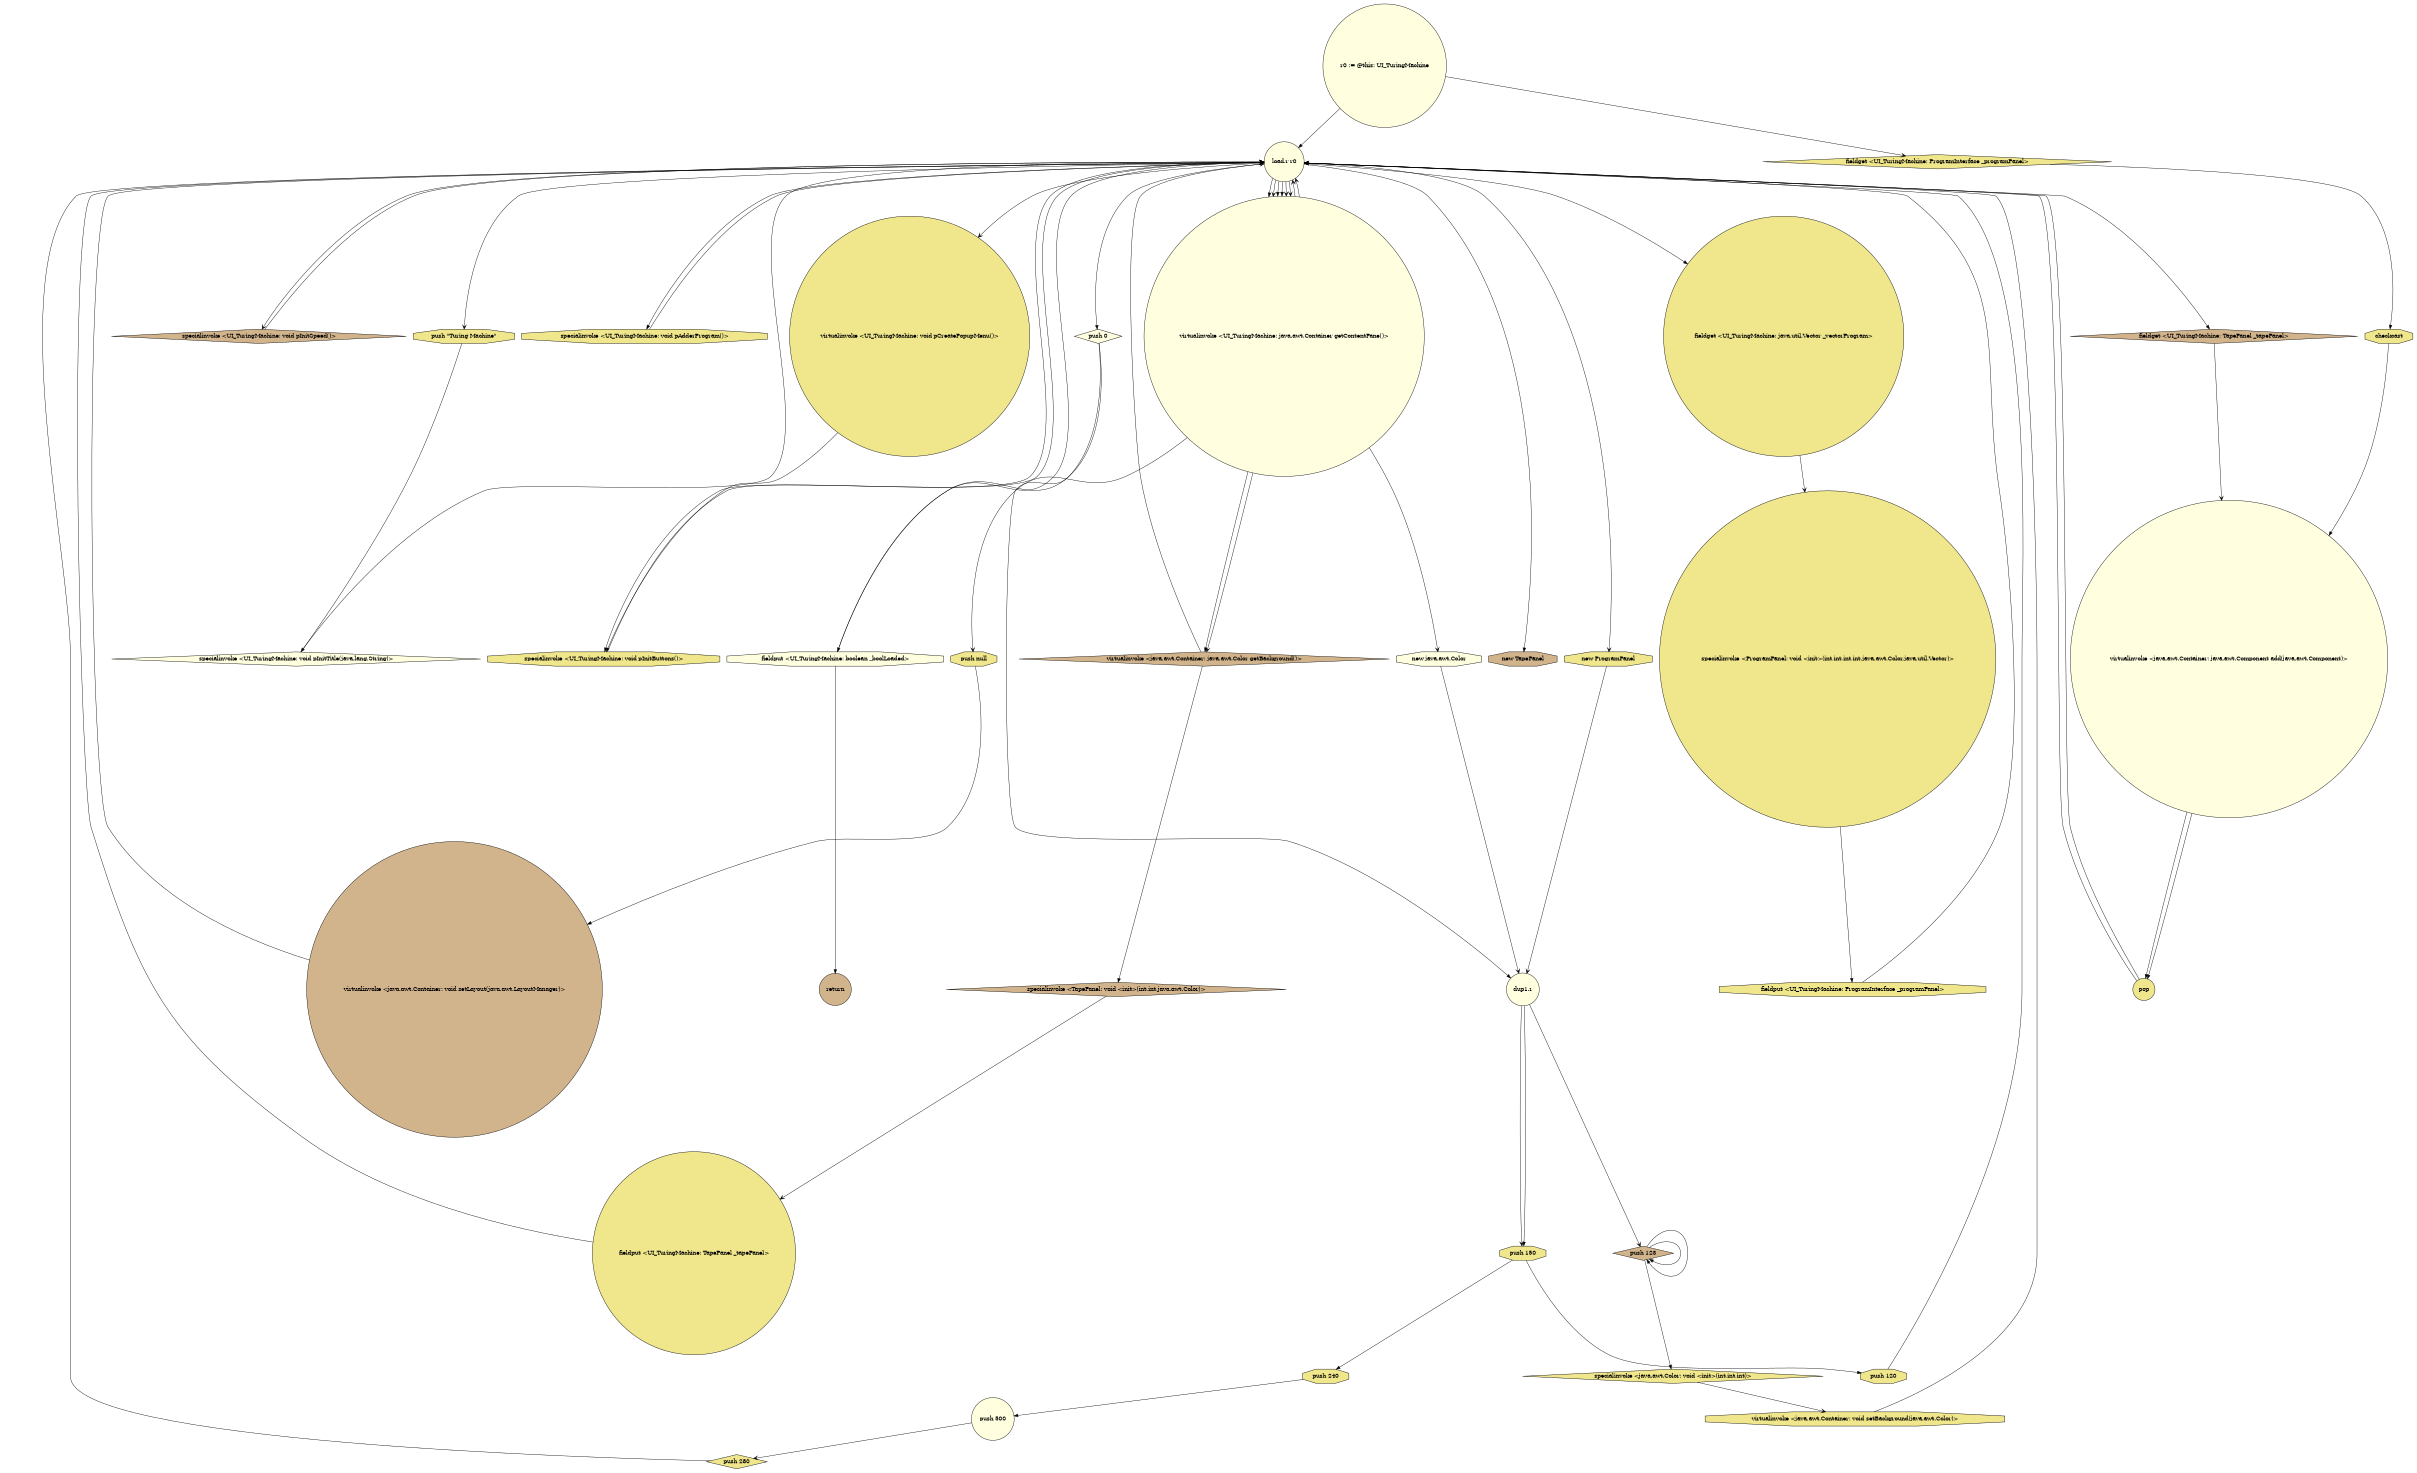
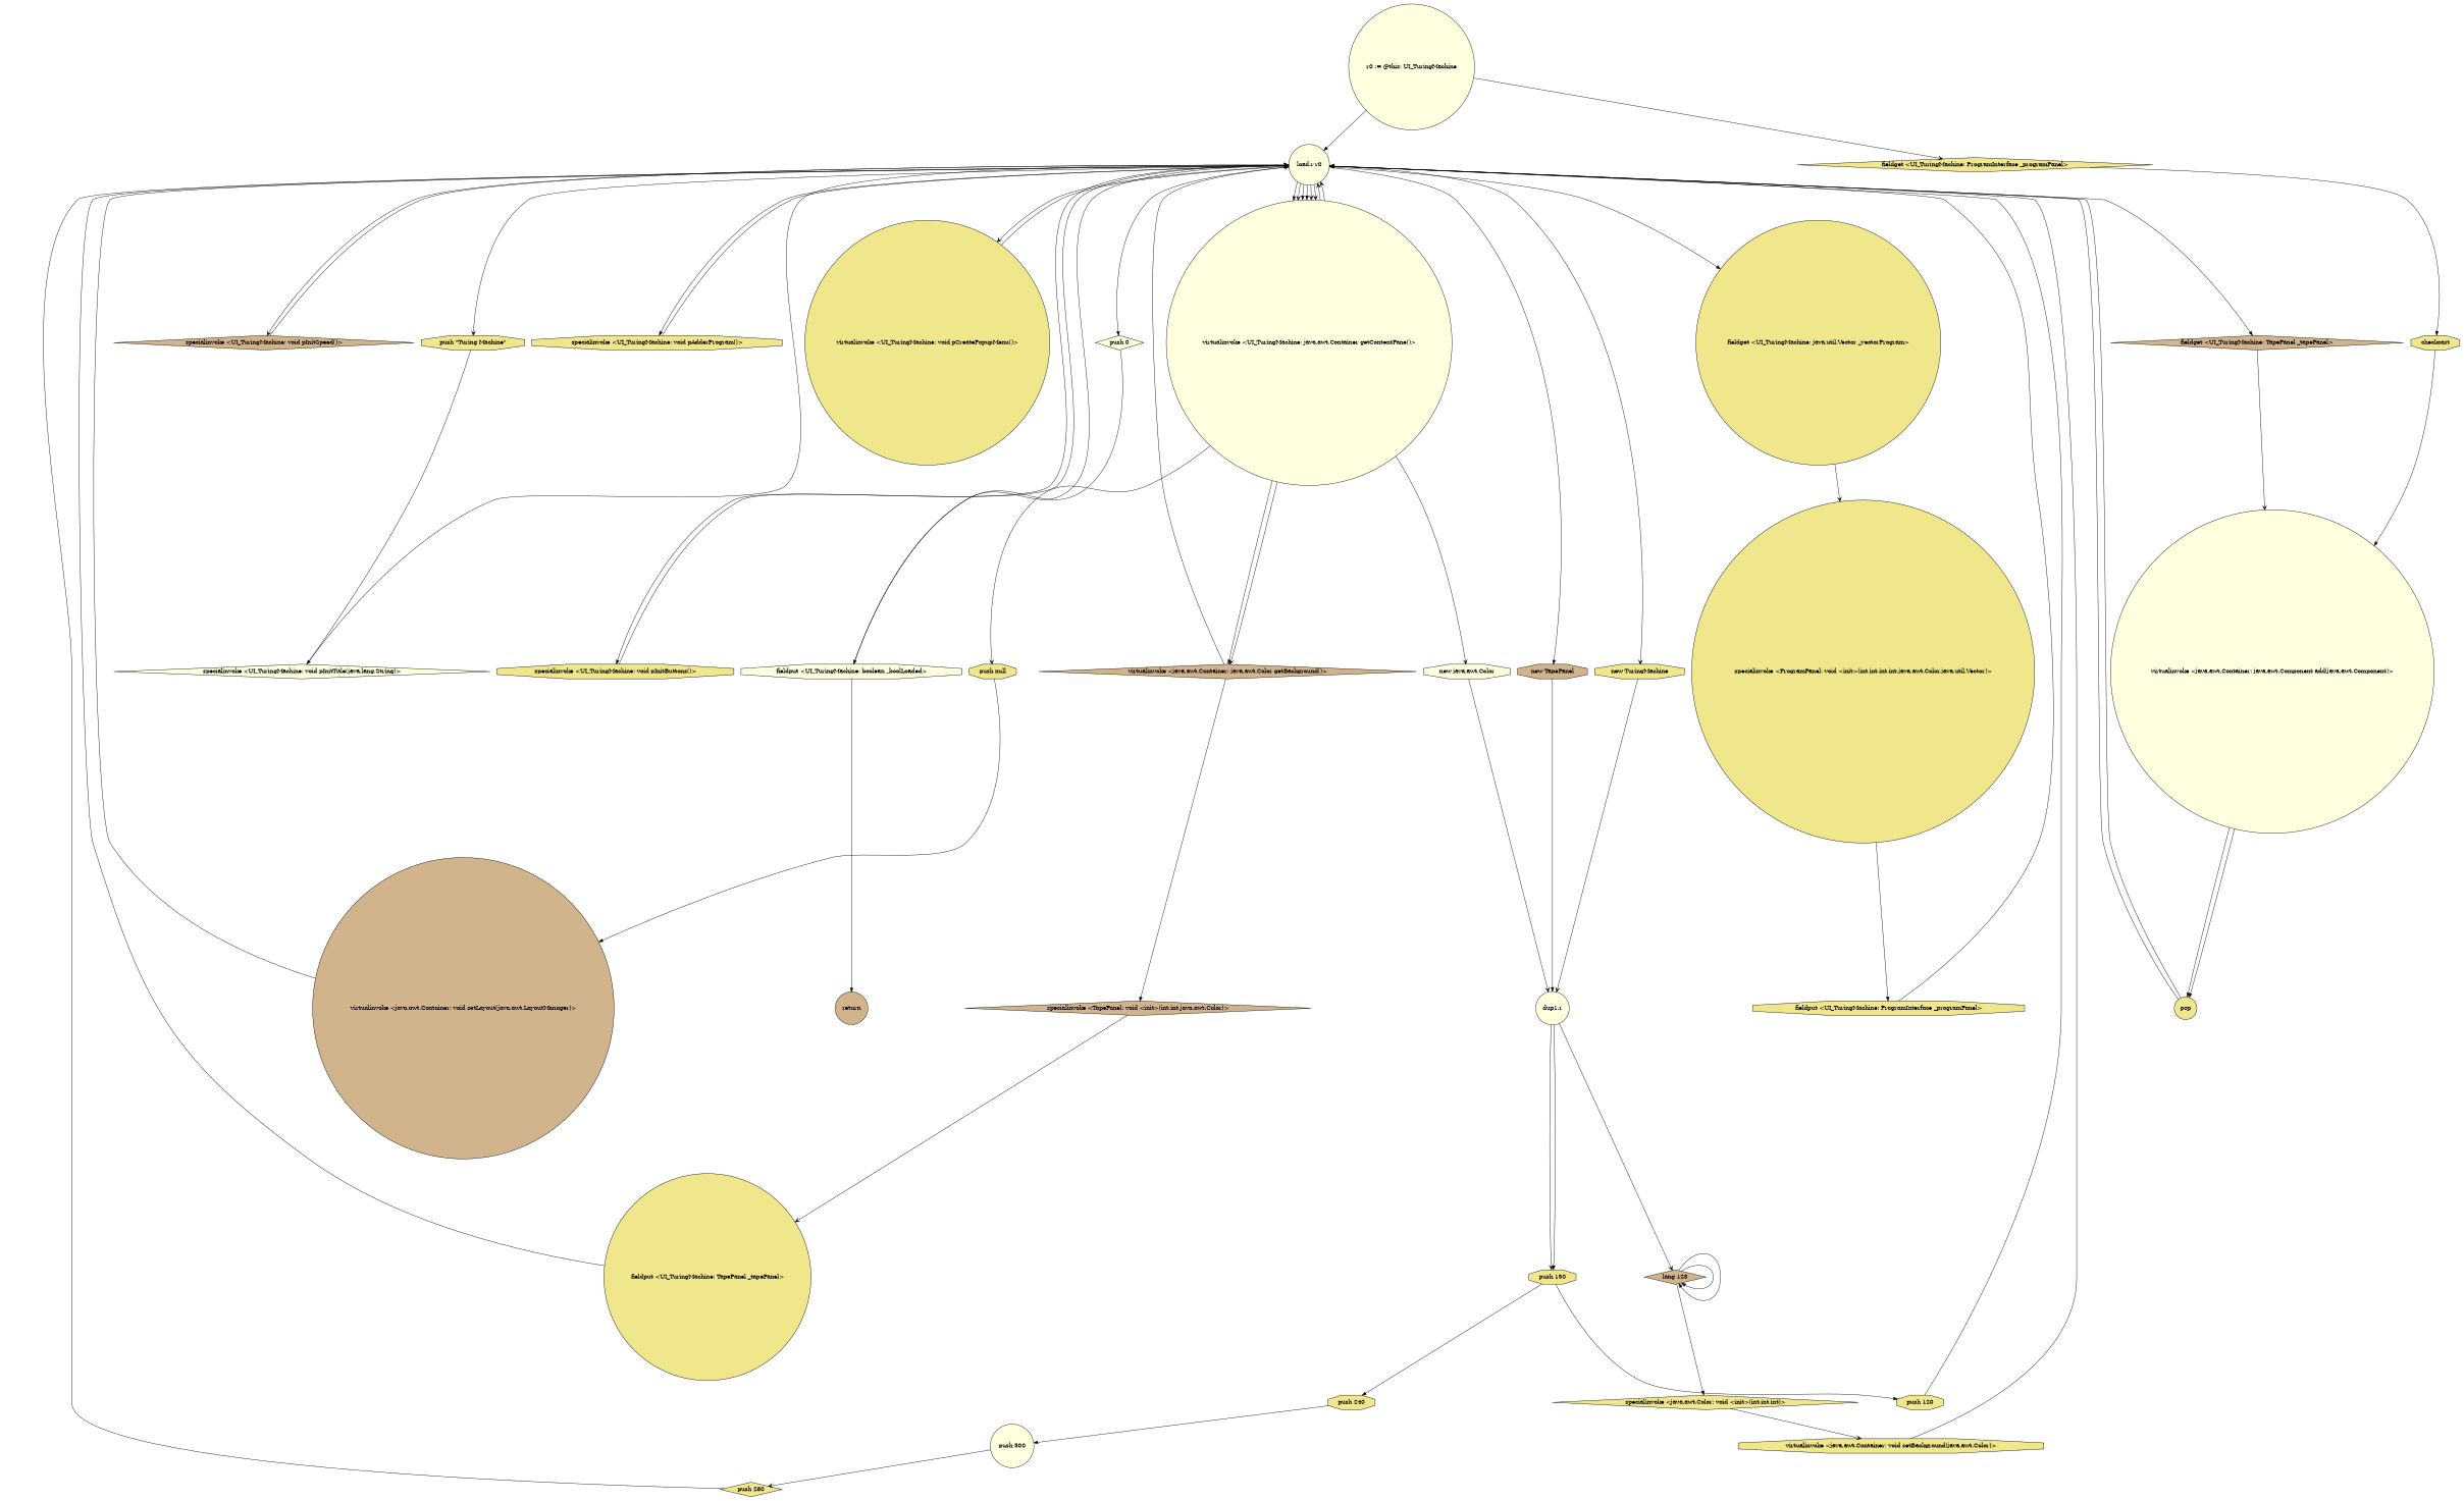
  digraph {
    node [fillcolor=khaki shape=octagon style=filled]
    edge [arrowhead=normal]
    "r0 := @this: UI_TuringMachine" [fillcolor=lightyellow shape=circle]
    "load.r r0" [fillcolor=lightyellow shape=circle]
    "fieldget <UI_TuringMachine: ProgramInterface _programPanel>" [shape=diamond]
    "push 0" [fillcolor=lightyellow shape=diamond]
    "virtualinvoke <UI_TuringMachine: java.awt.Container getContentPane()>" [fillcolor=lightyellow shape=circle]
    "push \"Turing Machine\""
    "specialinvoke <UI_TuringMachine: void pInitButtons()>"
    "specialinvoke <UI_TuringMachine: void pInitSpeed()>" [fillcolor=tan shape=diamond]
    "new TapePanel" [fillcolor=tan]
    "specialinvoke <UI_TuringMachine: void pAdderProgram()>"
-   "new ProgramPanel"
+   "new ProgramPanel" [label="new TuringMachine"]
    "fieldget <UI_TuringMachine: java.util.Vector _vectorProgram>" [shape=circle]
    "virtualinvoke <UI_TuringMachine: void pCreatePopupMenu()>" [shape=circle]
    "fieldget <UI_TuringMachine: TapePanel _tapePanel>" [fillcolor=tan shape=diamond]
    "fieldput <UI_TuringMachine: boolean _boolLoaded>" [fillcolor=lightyellow]
    "push null"
    "new java.awt.Color" [fillcolor=lightyellow]
    "virtualinvoke <java.awt.Container: java.awt.Color getBackground()>" [fillcolor=tan shape=diamond]
    "specialinvoke <UI_TuringMachine: void pInitTitle(java.lang.String)>" [fillcolor=lightyellow shape=diamond]
    "dup1.r" [fillcolor=lightyellow shape=circle]
    "specialinvoke <ProgramPanel: void <init>(int,int,int,int,java.awt.Color,java.util.Vector)>" [shape=circle]
    checkcast
    "virtualinvoke <java.awt.Container: java.awt.Component add(java.awt.Component)>" [fillcolor=lightyellow shape=circle]
    return [fillcolor=tan shape=circle]
    "virtualinvoke <java.awt.Container: void setLayout(java.awt.LayoutManager)>" [fillcolor=tan shape=circle]
    "specialinvoke <TapePanel: void <init>(int,int,java.awt.Color)>" [fillcolor=tan shape=diamond]
-   "push 123" [fillcolor=tan shape=diamond]
+   "push 123" [fillcolor=tan shape=diamond label="lang 123"]
    "push 150"
    "specialinvoke <java.awt.Color: void <init>(int,int,int)>" [shape=diamond]
    "push 120"
    "push 240"
    "virtualinvoke <java.awt.Container: void setBackground(java.awt.Color)>"
    "push 500" [fillcolor=lightyellow shape=circle]
    "fieldput <UI_TuringMachine: TapePanel _tapePanel>" [shape=circle]
    "push 280" [shape=diamond]
    "fieldput <UI_TuringMachine: ProgramInterface _programPanel>"
    pop [shape=circle]
    "r0 := @this: UI_TuringMachine" -> "load.r r0"
    "r0 := @this: UI_TuringMachine" -> "fieldget <UI_TuringMachine: ProgramInterface _programPanel>" [arrowhead=vee]
    "load.r r0" -> "push 0"
    "load.r r0" -> "virtualinvoke <UI_TuringMachine: java.awt.Container getContentPane()>"
    "load.r r0" -> "virtualinvoke <UI_TuringMachine: java.awt.Container getContentPane()>" [arrowhead=vee]
    "load.r r0" -> "virtualinvoke <UI_TuringMachine: java.awt.Container getContentPane()>"
    "load.r r0" -> "virtualinvoke <UI_TuringMachine: java.awt.Container getContentPane()>"
    "load.r r0" -> "virtualinvoke <UI_TuringMachine: java.awt.Container getContentPane()>" [arrowhead=vee]
    "load.r r0" -> "virtualinvoke <UI_TuringMachine: java.awt.Container getContentPane()>" [arrowhead=vee]
    "load.r r0" -> "push \"Turing Machine\"" [arrowhead=vee]
    "load.r r0" -> "specialinvoke <UI_TuringMachine: void pInitButtons()>"
    "load.r r0" -> "specialinvoke <UI_TuringMachine: void pInitSpeed()>" [arrowhead=vee]
    "load.r r0" -> "new TapePanel"
    "load.r r0" -> "specialinvoke <UI_TuringMachine: void pAdderProgram()>"
    "load.r r0" -> "new ProgramPanel" [arrowhead=vee]
    "load.r r0" -> "fieldget <UI_TuringMachine: java.util.Vector _vectorProgram>"
    "load.r r0" -> "virtualinvoke <UI_TuringMachine: void pCreatePopupMenu()>" [arrowhead=vee]
    "load.r r0" -> "fieldget <UI_TuringMachine: TapePanel _tapePanel>"
    "fieldget <UI_TuringMachine: ProgramInterface _programPanel>" -> checkcast
    "push 0" -> "fieldput <UI_TuringMachine: boolean _boolLoaded>"
    "virtualinvoke <UI_TuringMachine: java.awt.Container getContentPane()>" -> "load.r r0" [arrowhead=vee]
    "virtualinvoke <UI_TuringMachine: java.awt.Container getContentPane()>" -> "load.r r0" [arrowhead=vee]
    "virtualinvoke <UI_TuringMachine: java.awt.Container getContentPane()>" -> "push null" [arrowhead=vee]
    "virtualinvoke <UI_TuringMachine: java.awt.Container getContentPane()>" -> "new java.awt.Color" [arrowhead=vee]
    "virtualinvoke <UI_TuringMachine: java.awt.Container getContentPane()>" -> "virtualinvoke <java.awt.Container: java.awt.Color getBackground()>"
    "virtualinvoke <UI_TuringMachine: java.awt.Container getContentPane()>" -> "virtualinvoke <java.awt.Container: java.awt.Color getBackground()>" [arrowhead=vee]
    "push \"Turing Machine\"" -> "specialinvoke <UI_TuringMachine: void pInitTitle(java.lang.String)>"
    "specialinvoke <UI_TuringMachine: void pInitButtons()>" -> "load.r r0" [arrowhead=vee]
    "specialinvoke <UI_TuringMachine: void pInitSpeed()>" -> "load.r r0" [arrowhead=vee]
-   "push 0" -> "dup1.r"
+   "new TapePanel" -> "dup1.r"
    "specialinvoke <UI_TuringMachine: void pAdderProgram()>" -> "load.r r0" [arrowhead=vee]
    "new ProgramPanel" -> "dup1.r" [arrowhead=vee]
    "fieldget <UI_TuringMachine: java.util.Vector _vectorProgram>" -> "specialinvoke <ProgramPanel: void <init>(int,int,int,int,java.awt.Color,java.util.Vector)>" [arrowhead=vee]
-   "virtualinvoke <UI_TuringMachine: void pCreatePopupMenu()>" -> "specialinvoke <UI_TuringMachine: void pInitButtons()>"
+   "virtualinvoke <UI_TuringMachine: void pCreatePopupMenu()>" -> "load.r r0"
    "fieldget <UI_TuringMachine: TapePanel _tapePanel>" -> "virtualinvoke <java.awt.Container: java.awt.Component add(java.awt.Component)>" [arrowhead=vee]
    "fieldput <UI_TuringMachine: boolean _boolLoaded>" -> "load.r r0" [arrowhead=vee]
    "fieldput <UI_TuringMachine: boolean _boolLoaded>" -> return
    "push null" -> "virtualinvoke <java.awt.Container: void setLayout(java.awt.LayoutManager)>"
    "new java.awt.Color" -> "dup1.r" [arrowhead=vee]
    "virtualinvoke <java.awt.Container: java.awt.Color getBackground()>" -> "load.r r0" [arrowhead=vee]
    "virtualinvoke <java.awt.Container: java.awt.Color getBackground()>" -> "specialinvoke <TapePanel: void <init>(int,int,java.awt.Color)>"
    "specialinvoke <UI_TuringMachine: void pInitTitle(java.lang.String)>" -> "load.r r0" [arrowhead=vee]
    "dup1.r" -> "push 123" [arrowhead=vee]
    "dup1.r" -> "push 150" [arrowhead=vee]
    "dup1.r" -> "push 150"
    "specialinvoke <ProgramPanel: void <init>(int,int,int,int,java.awt.Color,java.util.Vector)>" -> "fieldput <UI_TuringMachine: ProgramInterface _programPanel>"
    checkcast -> "virtualinvoke <java.awt.Container: java.awt.Component add(java.awt.Component)>"
    "virtualinvoke <java.awt.Container: java.awt.Component add(java.awt.Component)>" -> pop
    "virtualinvoke <java.awt.Container: java.awt.Component add(java.awt.Component)>" -> pop
    "virtualinvoke <java.awt.Container: void setLayout(java.awt.LayoutManager)>" -> "load.r r0" [arrowhead=vee]
    "specialinvoke <TapePanel: void <init>(int,int,java.awt.Color)>" -> "fieldput <UI_TuringMachine: TapePanel _tapePanel>" [arrowhead=vee]
    "push 123" -> "push 123"
    "push 123" -> "push 123"
    "push 123" -> "specialinvoke <java.awt.Color: void <init>(int,int,int)>"
    "push 150" -> "push 120"
    "push 150" -> "push 240"
    "specialinvoke <java.awt.Color: void <init>(int,int,int)>" -> "virtualinvoke <java.awt.Container: void setBackground(java.awt.Color)>" [arrowhead=vee]
    "push 120" -> "load.r r0" [arrowhead=vee]
    "push 240" -> "push 500"
    "virtualinvoke <java.awt.Container: void setBackground(java.awt.Color)>" -> "load.r r0" [arrowhead=vee]
    "push 500" -> "push 280" [arrowhead=vee]
    "fieldput <UI_TuringMachine: TapePanel _tapePanel>" -> "load.r r0" [arrowhead=vee]
    "push 280" -> "load.r r0"
    "fieldput <UI_TuringMachine: ProgramInterface _programPanel>" -> "load.r r0" [arrowhead=vee]
    pop -> "load.r r0"
    pop -> "load.r r0"
  }
